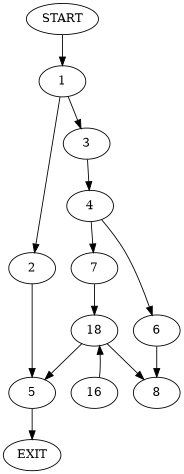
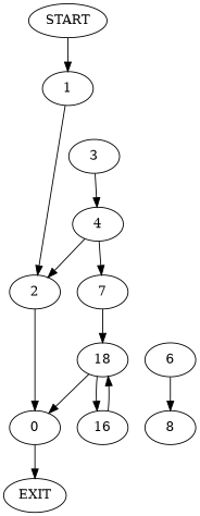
  digraph {
    n1 [label=START]
    1
    2
    3
    n5 [label=EXIT]
-   5
+   5 [label=0]
    4
    6
    7
    8
    n11 [label=18]
    n12 [label=16]
    n1 -> 1
    1 -> 2
-   1 -> 3
    2 -> 5
    3 -> 4
    5 -> n5
-   4 -> 6
+   4 -> 2
    4 -> 7
    6 -> 8
    7 -> n11
    n11 -> 5
-   n11 -> 8
+   n11 -> n12
    n12 -> n11
  }
